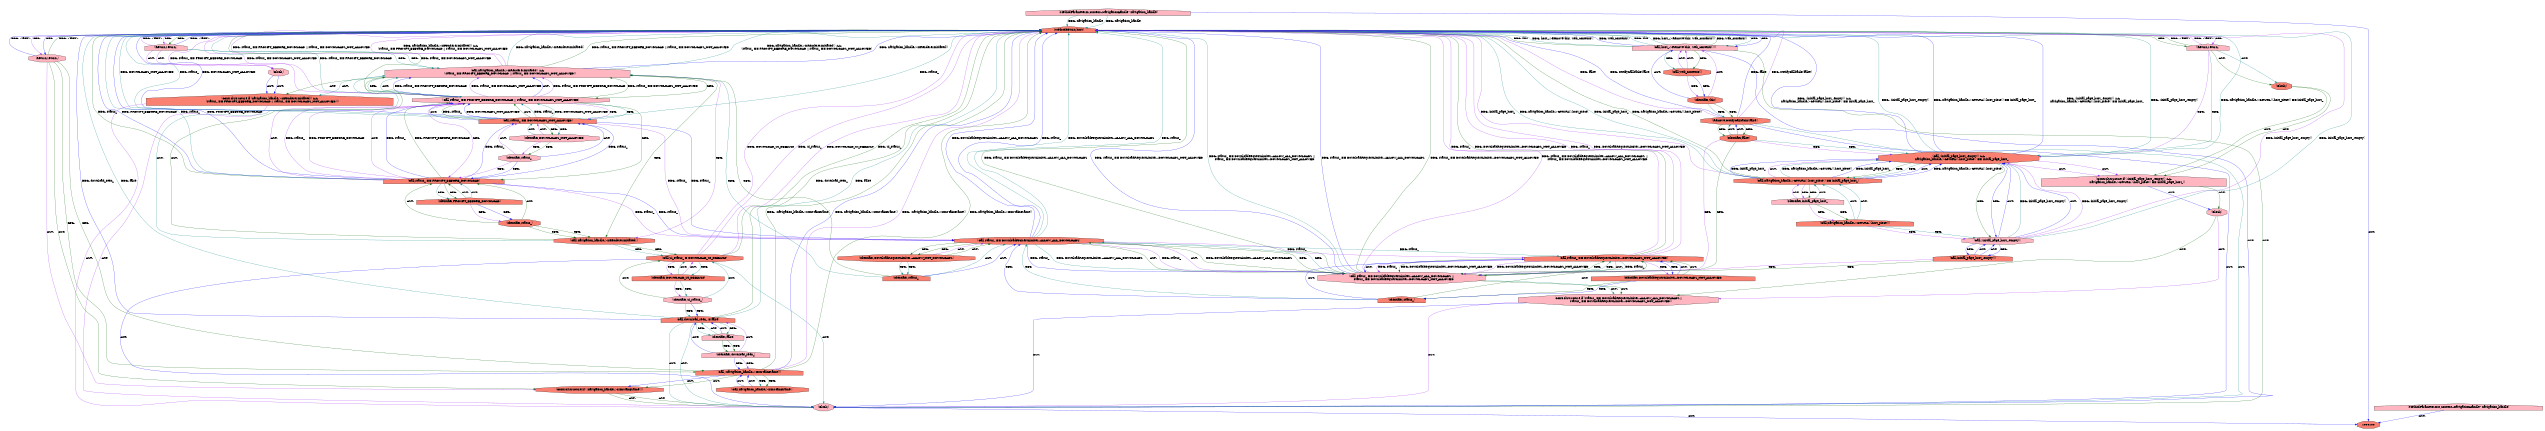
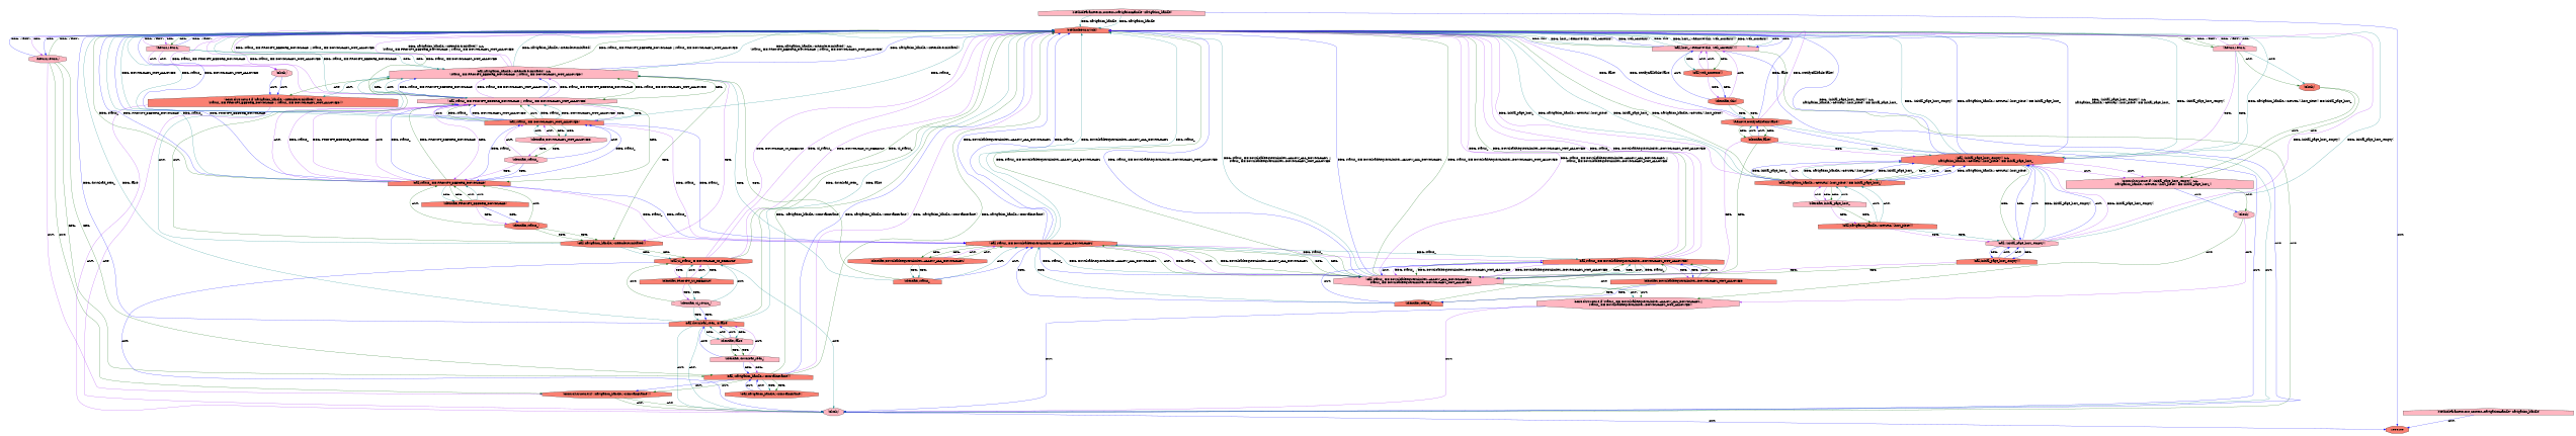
  digraph {
    node [fillcolor=salmon shape=octagon style=filled]
    edge [color=darkgreen]
-   n1 [label="(MethodReturn,host)" shape=house]
+   n1 [label="(MethodReturn,void)" shape=house]
    n2 [fillcolor=lightpink label="(Return,return;)" shape=house]
    n3 [fillcolor=lightpink label="(Return,return;)" shape=house]
    n4 [fillcolor=lightpink label="(Call,host_->Remove(this, web_contents()))" shape=house]
    n5 [fillcolor=lightpink label="(Return,return;)"]
    n6 [fillcolor=lightpink label="(Call,navigation_handle->IsRendererInitiated() &&\n      (status_ == PROMPT_BEFORE_DOWNLOAD || status_ == DOWNLOADS_NOT_ALLOWED))" shape=house]
    n7 [fillcolor=lightpink label="(Block,)"]
    n8 [label="(Call,!initial_page_host_.empty() &&\n        navigation_handle->GetURL().host_piece() == initial_page_host_)"]
    n9 [label="(Block,)"]
    n10 [fillcolor=lightpink label="(Block,)"]
    n11 [label="(Call,web_contents())"]
    n12 [label="(ControlStructure,if (!navigation_handle->IsInMainFrame()))"]
    n13 [label="(Call,!navigation_handle->IsInMainFrame())" shape=house]
    n14 [label="(Identifier,PROMPT_BEFORE_DOWNLOAD)" shape=house]
    n15 [label="(Call,status_ == PROMPT_BEFORE_DOWNLOAD)" shape=house]
    n16 [label="(Identifier,status_)"]
    n17 [label="(Call,status_ == DOWNLOADS_NOT_ALLOWED)" shape=house]
    n18 [fillcolor=lightpink label="(Call,status_ == PROMPT_BEFORE_DOWNLOAD || status_ == DOWNLOADS_NOT_ALLOWED)"]
    n19 [label="(Call,status_ == DownloadRequestLimiter::ALLOW_ALL_DOWNLOADS)"]
    n20 [label="(Call,navigation_handle->IsRendererInitiated())"]
    n21 [fillcolor=lightpink label="(Identifier,DOWNLOADS_NOT_ALLOWED)"]
    n22 [fillcolor=lightpink label="(Identifier,status_)"]
-   n23 [label="(Identifier,DownloadRequestLimiter::ALLOW_NOT_DOWNLOADS)"]
+   n23 [label="(Identifier,DownloadRequestLimiter::ALLOW_ALL_DOWNLOADS)"]
    n24 [fillcolor=lightpink label="(Call,status_ == DownloadRequestLimiter::ALLOW_ALL_DOWNLOADS ||\n      status_ == DownloadRequestLimiter::DOWNLOADS_NOT_ALLOWED)"]
    n25 [label="(Call,status_ == DownloadRequestLimiter::DOWNLOADS_NOT_ALLOWED)" shape=house]
    n26 [label="(ControlStructure,if (navigation_handle->IsRendererInitiated() &&\n      (status_ == PROMPT_BEFORE_DOWNLOAD || status_ == DOWNLOADS_NOT_ALLOWED)))" shape=house]
    n27 [label="(Call,ui_status_ = DOWNLOAD_UI_DEFAULT)"]
    n28 [label="(Identifier,status_)" shape=house]
    n29 [fillcolor=lightpink label="(ControlStructure,if (status_ == DownloadRequestLimiter::ALLOW_ALL_DOWNLOADS ||\n      status_ == DownloadRequestLimiter::DOWNLOADS_NOT_ALLOWED))"]
    1000100
    n31 [label="(Identifier,DownloadRequestLimiter::DOWNLOADS_NOT_ALLOWED)" shape=house]
    n32 [label="(Identifier,status_)" shape=house]
    n33 [fillcolor=lightpink label="(Block,)"]
    n34 [fillcolor=lightpink label="(ControlStructure,if (!initial_page_host_.empty() &&\n        navigation_handle->GetURL().host_piece() == initial_page_host_))" shape=house]
    n35 [fillcolor=lightpink label="(Call,!initial_page_host_.empty())"]
    n36 [label="(Call,navigation_handle->GetURL().host_piece() == initial_page_host_)"]
    n37 [label="(Call,initial_page_host_.empty())" shape=house]
    n38 [fillcolor=lightpink label="(Identifier,initial_page_host_)" shape=house]
    n39 [label="(Call,navigation_handle->GetURL().host_piece())" shape=house]
    n40 [fillcolor=lightpink label="(MethodParameterIn,content::NavigationHandle* navigation_handle)" shape=house]
    n41 [fillcolor=lightpink label="(MethodParameterOut,content::NavigationHandle* navigation_handle)" shape=house]
    n42 [label="(Identifier,false)"]
    n43 [label="(Remove,NotifyCallbacks(false))"]
    n44 [label="(Identifier,this)"]
    n45 [label="(Call,navigation_handle->IsInMainFrame())"]
    n46 [fillcolor=lightpink label="(Identifier,false)" shape=house]
    n47 [label="(Call,download_seen_ = false)" shape=house]
    n48 [fillcolor=lightpink label="(Identifier,download_seen_)" shape=house]
-   n49 [label="(Identifier,DOWNLOAD_UI_DEFAULT)" shape=house]
-   n50 [fillcolor=lightpink label="(Identifier,ui_status_)"]
+   n49 [label="(Identifier,PROMPT_UI_DEFAULT)" shape=house]
+   n50 [fillcolor=lightpink label="(Identifier,ui_return_)"]
    n1 -> n2 [color=purple label="CFG: "]
    n1 -> n2 [label="CFG: "]
    n1 -> n3 [color=purple label="CFG: "]
    n1 -> n3 [label="CFG: "]
    n1 -> n4 [color=teal label="CFG: "]
    n1 -> n4 [color=blue label="CFG: "]
    n1 -> n5 [color=purple label="CFG: "]
    n1 -> n5 [color=blue label="CFG: "]
    n2 -> n1 [color=blue label="DDG: <RET>"]
    n2 -> n1 [color=purple label="DDG: <RET>"]
    n2 -> n6 [color=teal label="CFG: "]
    n2 -> n6 [color=teal label="CFG: "]
    n2 -> n7 [color=purple label="AST: "]
    n2 -> n7 [color=purple label="AST: "]
    n3 -> n1 [label="DDG: <RET>"]
    n3 -> n1 [color=purple label="DDG: <RET>"]
    n3 -> n8 [color=purple label="CFG: "]
    n3 -> n8 [color=teal label="CFG: "]
    n3 -> n9 [color=teal label="AST: "]
    n3 -> n9 [label="AST: "]
    n4 -> n1 [label="DDG: this"]
    n4 -> n1 [color=teal label="DDG: host_->Remove(this, web_contents())"]
    n4 -> n1 [color=blue label="DDG: web_contents()"]
    n4 -> n1 [color=teal label="DDG: this"]
    n4 -> n1 [color=teal label="DDG: host_->Remove(this, web_contents())"]
    n4 -> n1 [label="DDG: web_contents()"]
    n4 -> n10 [label="AST: "]
    n4 -> n10 [color=blue label="AST: "]
    n4 -> n11 [label="CFG: "]
    n4 -> n11 [color=teal label="CFG: "]
    n5 -> n1 [label="DDG: <RET>"]
    n5 -> n1 [color=blue label="DDG: <RET>"]
    n5 -> n12 [color=purple label="AST: "]
    n5 -> n12 [label="AST: "]
    n5 -> n13 [label="CFG: "]
    n5 -> n13 [label="CFG: "]
    n6 -> n1 [color=purple label="DDG: navigation_handle->IsRendererInitiated() &&\n      (status_ == PROMPT_BEFORE_DOWNLOAD || status_ == DOWNLOADS_NOT_ALLOWED)"]
    n6 -> n1 [color=teal label="DDG: navigation_handle->IsRendererInitiated()"]
    n6 -> n1 [label="DDG: status_ == PROMPT_BEFORE_DOWNLOAD || status_ == DOWNLOADS_NOT_ALLOWED"]
    n6 -> n1 [color=teal label="DDG: navigation_handle->IsRendererInitiated() &&\n      (status_ == PROMPT_BEFORE_DOWNLOAD || status_ == DOWNLOADS_NOT_ALLOWED)"]
    n6 -> n1 [color=blue label="DDG: navigation_handle->IsRendererInitiated()"]
    n6 -> n1 [color=purple label="DDG: status_ == PROMPT_BEFORE_DOWNLOAD || status_ == DOWNLOADS_NOT_ALLOWED"]
    n6 -> n18 [label="CFG: "]
    n6 -> n18 [color=teal label="CFG: "]
    n6 -> n20 [label="CFG: "]
    n6 -> n20 [color=purple label="CFG: "]
    n6 -> n26 [label="AST: "]
    n6 -> n26 [color=teal label="AST: "]
    n7 -> n26 [color=blue label="AST: "]
    n7 -> n26 [color=blue label="AST: "]
    n8 -> n1 [color=blue label="DDG: !initial_page_host_.empty() &&\n        navigation_handle->GetURL().host_piece() == initial_page_host_"]
    n8 -> n1 [color=teal label="DDG: !initial_page_host_.empty()"]
    n8 -> n1 [color=blue label="DDG: navigation_handle->GetURL().host_piece() == initial_page_host_"]
    n8 -> n1 [color=blue label="DDG: !initial_page_host_.empty() &&\n        navigation_handle->GetURL().host_piece() == initial_page_host_"]
    n8 -> n1 [color=teal label="DDG: !initial_page_host_.empty()"]
    n8 -> n1 [color=teal label="DDG: navigation_handle->GetURL().host_piece() == initial_page_host_"]
    n8 -> n34 [color=purple label="AST: "]
    n8 -> n34 [color=purple label="AST: "]
    n8 -> n35 [label="CFG: "]
    n8 -> n35 [color=blue label="CFG: "]
    n8 -> n36 [label="CFG: "]
    n8 -> n36 [color=teal label="CFG: "]
    n9 -> n34 [label="AST: "]
    n9 -> n34 [label="AST: "]
    n10 -> 1000100 [color=blue label="AST: "]
    n11 -> n4 [color=purple label="AST: "]
    n11 -> n4 [color=purple label="AST: "]
    n11 -> n44 [color=purple label="CFG: "]
    n11 -> n44 [color=blue label="CFG: "]
    n12 -> n10 [label="AST: "]
    n12 -> n10 [label="AST: "]
    n13 -> n1 [label="DDG: !navigation_handle->IsInMainFrame()"]
    n13 -> n1 [color=blue label="DDG: navigation_handle->IsInMainFrame()"]
    n13 -> n1 [color=purple label="DDG: !navigation_handle->IsInMainFrame()"]
    n13 -> n1 [label="DDG: navigation_handle->IsInMainFrame()"]
    n13 -> n12 [label="AST: "]
    n13 -> n12 [color=blue label="AST: "]
    n13 -> n45 [color=teal label="CFG: "]
    n13 -> n45 [label="CFG: "]
    n14 -> n15 [label="AST: "]
    n14 -> n15 [color=teal label="AST: "]
    n14 -> n16 [color=blue label="CFG: "]
    n14 -> n16 [color=purple label="CFG: "]
    n15 -> n1 [label="DDG: status_"]
    n15 -> n1 [color=blue label="DDG: PROMPT_BEFORE_DOWNLOAD"]
    n15 -> n1 [color=teal label="DDG: status_"]
    n15 -> n1 [color=blue label="DDG: PROMPT_BEFORE_DOWNLOAD"]
    n15 -> n14 [color=teal label="CFG: "]
    n15 -> n14 [label="CFG: "]
    n15 -> n17 [color=blue label="DDG: status_"]
    n15 -> n17 [color=blue label="DDG: status_"]
    n15 -> n18 [color=purple label="AST: "]
    n15 -> n18 [color=purple label="DDG: status_"]
    n15 -> n18 [color=purple label="DDG: PROMPT_BEFORE_DOWNLOAD"]
    n15 -> n18 [color=purple label="AST: "]
    n15 -> n18 [color=blue label="DDG: status_"]
    n15 -> n18 [label="DDG: PROMPT_BEFORE_DOWNLOAD"]
    n15 -> n19 [color=purple label="DDG: status_"]
    n15 -> n19 [color=blue label="DDG: status_"]
    n16 -> n15 [label="AST: "]
    n16 -> n15 [label="AST: "]
    n16 -> n20 [label="CFG: "]
    n16 -> n20 [label="CFG: "]
    n17 -> n1 [color=teal label="DDG: status_"]
    n17 -> n1 [color=teal label="DDG: DOWNLOADS_NOT_ALLOWED"]
    n17 -> n1 [color=teal label="DDG: status_"]
    n17 -> n1 [color=blue label="DDG: DOWNLOADS_NOT_ALLOWED"]
    n17 -> n18 [color=blue label="AST: "]
    n17 -> n18 [label="DDG: status_"]
    n17 -> n18 [color=blue label="DDG: DOWNLOADS_NOT_ALLOWED"]
    n17 -> n18 [label="AST: "]
    n17 -> n18 [color=teal label="DDG: status_"]
    n17 -> n18 [color=teal label="DDG: DOWNLOADS_NOT_ALLOWED"]
    n17 -> n19 [color=purple label="DDG: status_"]
    n17 -> n19 [color=blue label="DDG: status_"]
    n17 -> n21 [label="CFG: "]
    n17 -> n21 [color=teal label="CFG: "]
    n18 -> n1 [color=purple label="DDG: status_ == PROMPT_BEFORE_DOWNLOAD"]
    n18 -> n1 [color=purple label="DDG: status_ == DOWNLOADS_NOT_ALLOWED"]
    n18 -> n1 [color=teal label="DDG: status_ == PROMPT_BEFORE_DOWNLOAD"]
    n18 -> n1 [label="DDG: status_ == DOWNLOADS_NOT_ALLOWED"]
    n18 -> n6 [color=teal label="AST: "]
    n18 -> n6 [color=blue label="DDG: status_ == PROMPT_BEFORE_DOWNLOAD"]
    n18 -> n6 [color=purple label="DDG: status_ == DOWNLOADS_NOT_ALLOWED"]
    n18 -> n6 [color=blue label="AST: "]
    n18 -> n6 [color=purple label="DDG: status_ == PROMPT_BEFORE_DOWNLOAD"]
    n18 -> n6 [label="DDG: status_ == DOWNLOADS_NOT_ALLOWED"]
    n18 -> n15 [label="CFG: "]
    n18 -> n15 [color=purple label="CFG: "]
    n18 -> n17 [color=teal label="CFG: "]
    n18 -> n17 [color=purple label="CFG: "]
    n19 -> n1 [color=blue label="DDG: DownloadRequestLimiter::ALLOW_ALL_DOWNLOADS"]
    n19 -> n1 [color=blue label="DDG: status_"]
    n19 -> n1 [color=teal label="DDG: DownloadRequestLimiter::ALLOW_ALL_DOWNLOADS"]
    n19 -> n1 [color=teal label="DDG: status_"]
    n19 -> n23 [label="CFG: "]
    n19 -> n23 [label="CFG: "]
    n19 -> n24 [color=purple label="AST: "]
    n19 -> n24 [color=blue label="DDG: status_"]
    n19 -> n24 [color=teal label="DDG: DownloadRequestLimiter::ALLOW_ALL_DOWNLOADS"]
    n19 -> n24 [label="AST: "]
    n19 -> n24 [color=purple label="DDG: status_"]
    n19 -> n24 [label="DDG: DownloadRequestLimiter::ALLOW_ALL_DOWNLOADS"]
    n19 -> n25 [color=teal label="DDG: status_"]
    n19 -> n25 [color=purple label="DDG: status_"]
    n20 -> n6 [color=teal label="AST: "]
    n20 -> n6 [label="AST: "]
    n20 -> n27 [label="CFG: "]
    n20 -> n27 [color=teal label="CFG: "]
    n21 -> n17 [color=teal label="AST: "]
    n21 -> n17 [color=purple label="AST: "]
    n21 -> n22 [color=purple label="CFG: "]
    n21 -> n22 [label="CFG: "]
    n22 -> n15 [color=blue label="CFG: "]
    n22 -> n15 [color=purple label="CFG: "]
    n22 -> n17 [color=purple label="AST: "]
    n22 -> n17 [color=blue label="AST: "]
    n23 -> n19 [color=purple label="AST: "]
    n23 -> n19 [label="AST: "]
    n23 -> n28 [color=teal label="CFG: "]
    n23 -> n28 [color=teal label="CFG: "]
    n24 -> n1 [label="DDG: status_ == DownloadRequestLimiter::ALLOW_ALL_DOWNLOADS"]
    n24 -> n1 [color=blue label="DDG: status_ == DownloadRequestLimiter::DOWNLOADS_NOT_ALLOWED"]
    n24 -> n1 [color=teal label="DDG: status_ == DownloadRequestLimiter::ALLOW_ALL_DOWNLOADS ||\n      status_ == DownloadRequestLimiter::DOWNLOADS_NOT_ALLOWED"]
    n24 -> n1 [color=blue label="DDG: status_ == DownloadRequestLimiter::ALLOW_ALL_DOWNLOADS"]
    n24 -> n1 [label="DDG: status_ == DownloadRequestLimiter::DOWNLOADS_NOT_ALLOWED"]
    n24 -> n1 [color=purple label="DDG: status_ == DownloadRequestLimiter::ALLOW_ALL_DOWNLOADS ||\n      status_ == DownloadRequestLimiter::DOWNLOADS_NOT_ALLOWED"]
    n24 -> n19 [label="CFG: "]
    n24 -> n19 [color=teal label="CFG: "]
    n24 -> n25 [label="CFG: "]
    n24 -> n25 [color=teal label="CFG: "]
    n24 -> n29 [label="AST: "]
    n24 -> n29 [color=teal label="AST: "]
    n25 -> n1 [color=purple label="DDG: status_"]
    n25 -> n1 [label="DDG: DownloadRequestLimiter::DOWNLOADS_NOT_ALLOWED"]
    n25 -> n1 [color=purple label="DDG: status_"]
    n25 -> n1 [color=purple label="DDG: DownloadRequestLimiter::DOWNLOADS_NOT_ALLOWED"]
    n25 -> n24 [label="AST: "]
    n25 -> n24 [color=teal label="DDG: status_"]
    n25 -> n24 [color=purple label="DDG: DownloadRequestLimiter::DOWNLOADS_NOT_ALLOWED"]
    n25 -> n24 [color=blue label="AST: "]
    n25 -> n24 [color=purple label="DDG: status_"]
    n25 -> n24 [label="DDG: DownloadRequestLimiter::DOWNLOADS_NOT_ALLOWED"]
    n25 -> n31 [color=purple label="CFG: "]
    n25 -> n31 [color=blue label="CFG: "]
    n26 -> n10 [color=purple label="AST: "]
    n26 -> n10 [color=purple label="AST: "]
    n27 -> n1 [color=purple label="DDG: DOWNLOAD_UI_DEFAULT"]
    n27 -> n1 [label="DDG: ui_status_"]
    n27 -> n1 [color=purple label="DDG: DOWNLOAD_UI_DEFAULT"]
    n27 -> n1 [color=purple label="DDG: ui_status_"]
    n27 -> n10 [color=blue label="AST: "]
    n27 -> n10 [color=teal label="AST: "]
    n27 -> n49 [color=teal label="CFG: "]
    n27 -> n49 [color=purple label="CFG: "]
    n28 -> n6 [color=teal label="CFG: "]
    n28 -> n6 [label="CFG: "]
    n28 -> n19 [color=teal label="AST: "]
    n28 -> n19 [color=blue label="AST: "]
    n29 -> n10 [color=purple label="AST: "]
    n29 -> n10 [color=blue label="AST: "]
    n31 -> n25 [color=blue label="AST: "]
    n31 -> n25 [label="AST: "]
    n31 -> n32 [label="CFG: "]
    n31 -> n32 [color=blue label="CFG: "]
    n32 -> n19 [color=blue label="CFG: "]
    n32 -> n19 [color=teal label="CFG: "]
    n32 -> n25 [color=blue label="AST: "]
    n32 -> n25 [label="AST: "]
    n33 -> n29 [label="AST: "]
    n33 -> n29 [color=purple label="AST: "]
    n34 -> n33 [label="AST: "]
    n34 -> n33 [color=blue label="AST: "]
    n35 -> n1 [color=purple label="DDG: initial_page_host_.empty()"]
    n35 -> n1 [color=teal label="DDG: initial_page_host_.empty()"]
    n35 -> n8 [color=blue label="AST: "]
    n35 -> n8 [color=teal label="DDG: initial_page_host_.empty()"]
    n35 -> n8 [color=blue label="AST: "]
    n35 -> n8 [color=purple label="DDG: initial_page_host_.empty()"]
    n35 -> n37 [color=blue label="CFG: "]
    n35 -> n37 [color=blue label="CFG: "]
    n36 -> n1 [color=purple label="DDG: initial_page_host_"]
    n36 -> n1 [color=teal label="DDG: navigation_handle->GetURL().host_piece()"]
    n36 -> n1 [color=teal label="DDG: initial_page_host_"]
    n36 -> n1 [label="DDG: navigation_handle->GetURL().host_piece()"]
    n36 -> n8 [color=blue label="AST: "]
    n36 -> n8 [color=blue label="DDG: navigation_handle->GetURL().host_piece()"]
    n36 -> n8 [color=blue label="DDG: initial_page_host_"]
    n36 -> n8 [color=purple label="AST: "]
    n36 -> n8 [color=teal label="DDG: navigation_handle->GetURL().host_piece()"]
    n36 -> n8 [color=blue label="DDG: initial_page_host_"]
    n36 -> n38 [color=purple label="CFG: "]
    n36 -> n38 [label="CFG: "]
    n37 -> n24 [label="CFG: "]
    n37 -> n24 [color=purple label="CFG: "]
    n37 -> n35 [color=blue label="AST: "]
    n37 -> n35 [color=blue label="AST: "]
    n38 -> n36 [color=teal label="AST: "]
    n38 -> n36 [color=purple label="AST: "]
    n38 -> n39 [color=purple label="CFG: "]
    n38 -> n39 [label="CFG: "]
    n39 -> n35 [color=teal label="CFG: "]
    n39 -> n35 [color=purple label="CFG: "]
    n39 -> n36 [color=teal label="AST: "]
    n39 -> n36 [color=teal label="AST: "]
    n40 -> n1 [color=teal label="DDG: navigation_handle"]
    n40 -> n1 [color=teal label="DDG: navigation_handle"]
    n40 -> 1000100 [color=blue label="AST: "]
    n41 -> 1000100 [color=blue label="AST: "]
    n42 -> n8 [color=teal label="CFG: "]
    n42 -> n8 [color=purple label="CFG: "]
    n42 -> n24 [color=purple label="CFG: "]
    n42 -> n24 [label="CFG: "]
    n42 -> n43 [color=teal label="AST: "]
    n42 -> n43 [color=blue label="AST: "]
    n43 -> n1 [color=purple label="DDG: false"]
    n43 -> n1 [color=blue label="DDG: NotifyCallbacks(false)"]
    n43 -> n1 [color=blue label="DDG: false"]
    n43 -> n1 [color=purple label="DDG: NotifyCallbacks(false)"]
    n43 -> n10 [color=blue label="AST: "]
    n43 -> n10 [color=teal label="AST: "]
    n43 -> n42 [label="CFG: "]
    n43 -> n42 [label="CFG: "]
    n44 -> n4 [color=blue label="AST: "]
    n44 -> n4 [color=purple label="AST: "]
    n44 -> n43 [color=teal label="CFG: "]
    n44 -> n43 [label="CFG: "]
    n45 -> n13 [color=blue label="AST: "]
    n45 -> n13 [color=blue label="AST: "]
    n46 -> n47 [color=teal label="AST: "]
    n46 -> n47 [color=blue label="AST: "]
    n46 -> n48 [label="CFG: "]
    n46 -> n48 [label="CFG: "]
    n47 -> n1 [label="DDG: download_seen_"]
    n47 -> n1 [color=teal label="DDG: false"]
    n47 -> n1 [color=blue label="DDG: download_seen_"]
    n47 -> n1 [color=teal label="DDG: false"]
    n47 -> n10 [color=teal label="AST: "]
    n47 -> n10 [color=teal label="AST: "]
    n47 -> n46 [color=teal label="CFG: "]
    n47 -> n46 [color=teal label="CFG: "]
    n48 -> n13 [color=purple label="CFG: "]
    n48 -> n13 [color=blue label="CFG: "]
    n48 -> n47 [color=purple label="AST: "]
    n48 -> n47 [color=blue label="AST: "]
    n49 -> n27 [color=teal label="AST: "]
    n49 -> n27 [color=purple label="AST: "]
    n49 -> n50 [color=purple label="CFG: "]
    n49 -> n50 [color=teal label="CFG: "]
    n50 -> n27 [label="AST: "]
    n50 -> n27 [color=teal label="AST: "]
    n50 -> n47 [color=blue label="CFG: "]
    n50 -> n47 [color=teal label="CFG: "]
  }
